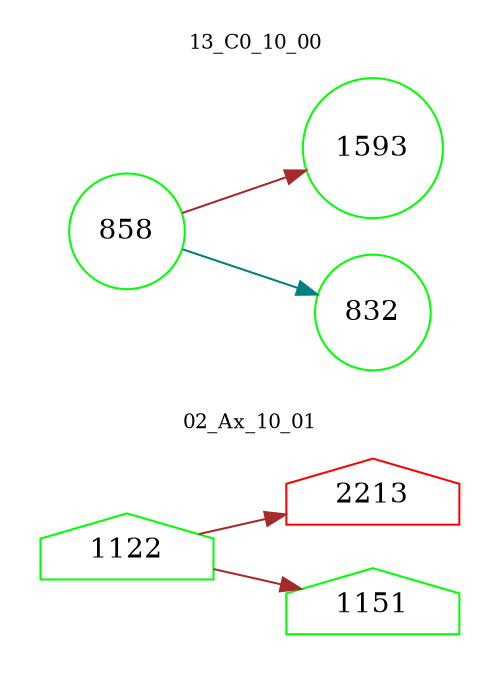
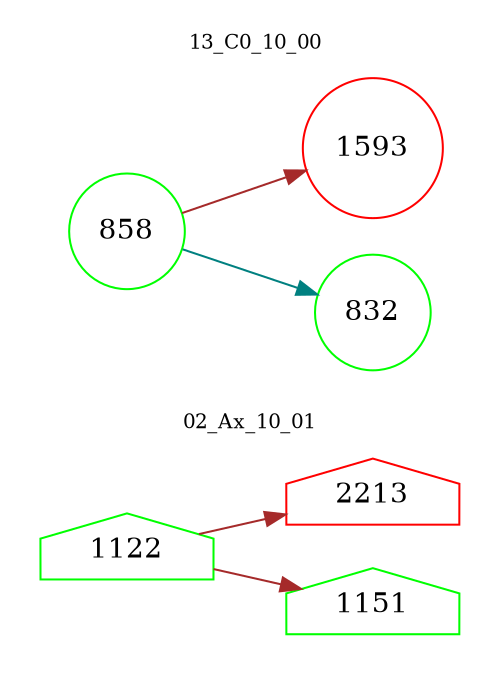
  digraph {
    rankdir=LR
    node [color=green shape=house]
    edge [color=brown]
    n1 [label=1122]
    n2 [label=1151]
    n3 [color=red label=2213]
    n4 [label=858 shape=circle]
    n5 [label=832 shape=circle]
-   n6 [label=1593 shape=circle]
+   n6 [color=red label=1593 shape=circle]
    subgraph cluster_1 {
      color=white
      fontsize=10
      label="02_Ax_10_01"
      n1
      n2
      n3
    }
    subgraph cluster_2 {
      color=white
      fontsize=10
      label="13_C0_10_00"
      n4
      n5
      n6
    }
    n1 -> n2
    n1 -> n3
    n4 -> n5 [color=teal]
    n4 -> n6
  }
